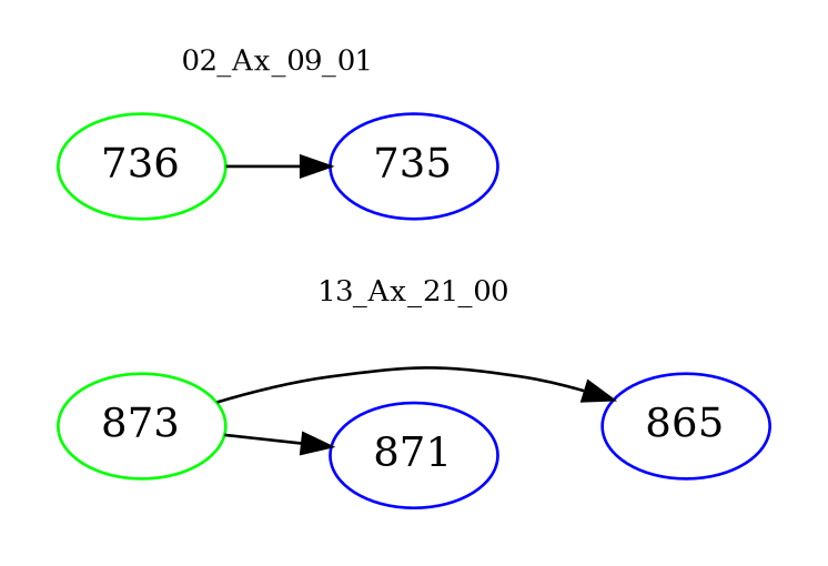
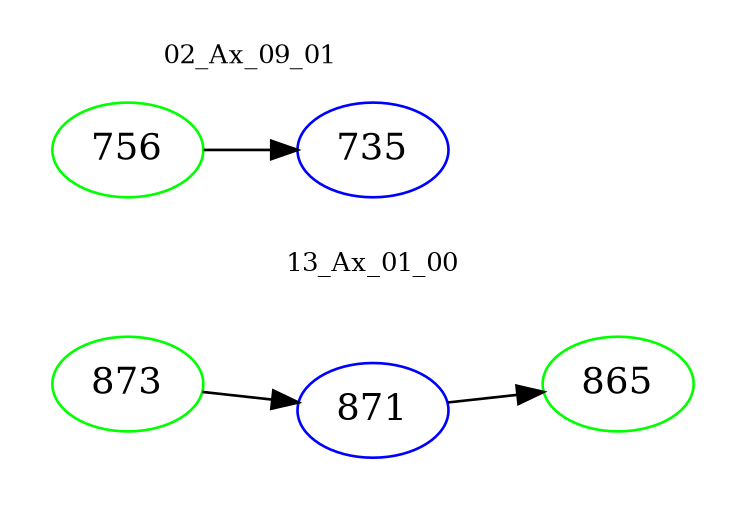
  digraph {
    rankdir=LR
    node [color=green]
    edge [color=black]
    n1 [label=873]
    n2 [color=blue label=871]
-   n3 [color=blue label=865]
-   n4 [label=736]
+   n3 [label=865]
+   n4 [label=756]
    n5 [color=blue label=735]
    subgraph cluster_1 {
      color=white
      fontsize=10
-     label="13_Ax_21_00"
+     label="13_Ax_01_00"
      n1
      n2
      n3
    }
    subgraph cluster_2 {
      color=white
      fontsize=10
      label="02_Ax_09_01"
      n4
      n5
    }
    n1 -> n2
-   n1 -> n3
+   n2 -> n3
    n4 -> n5
  }
